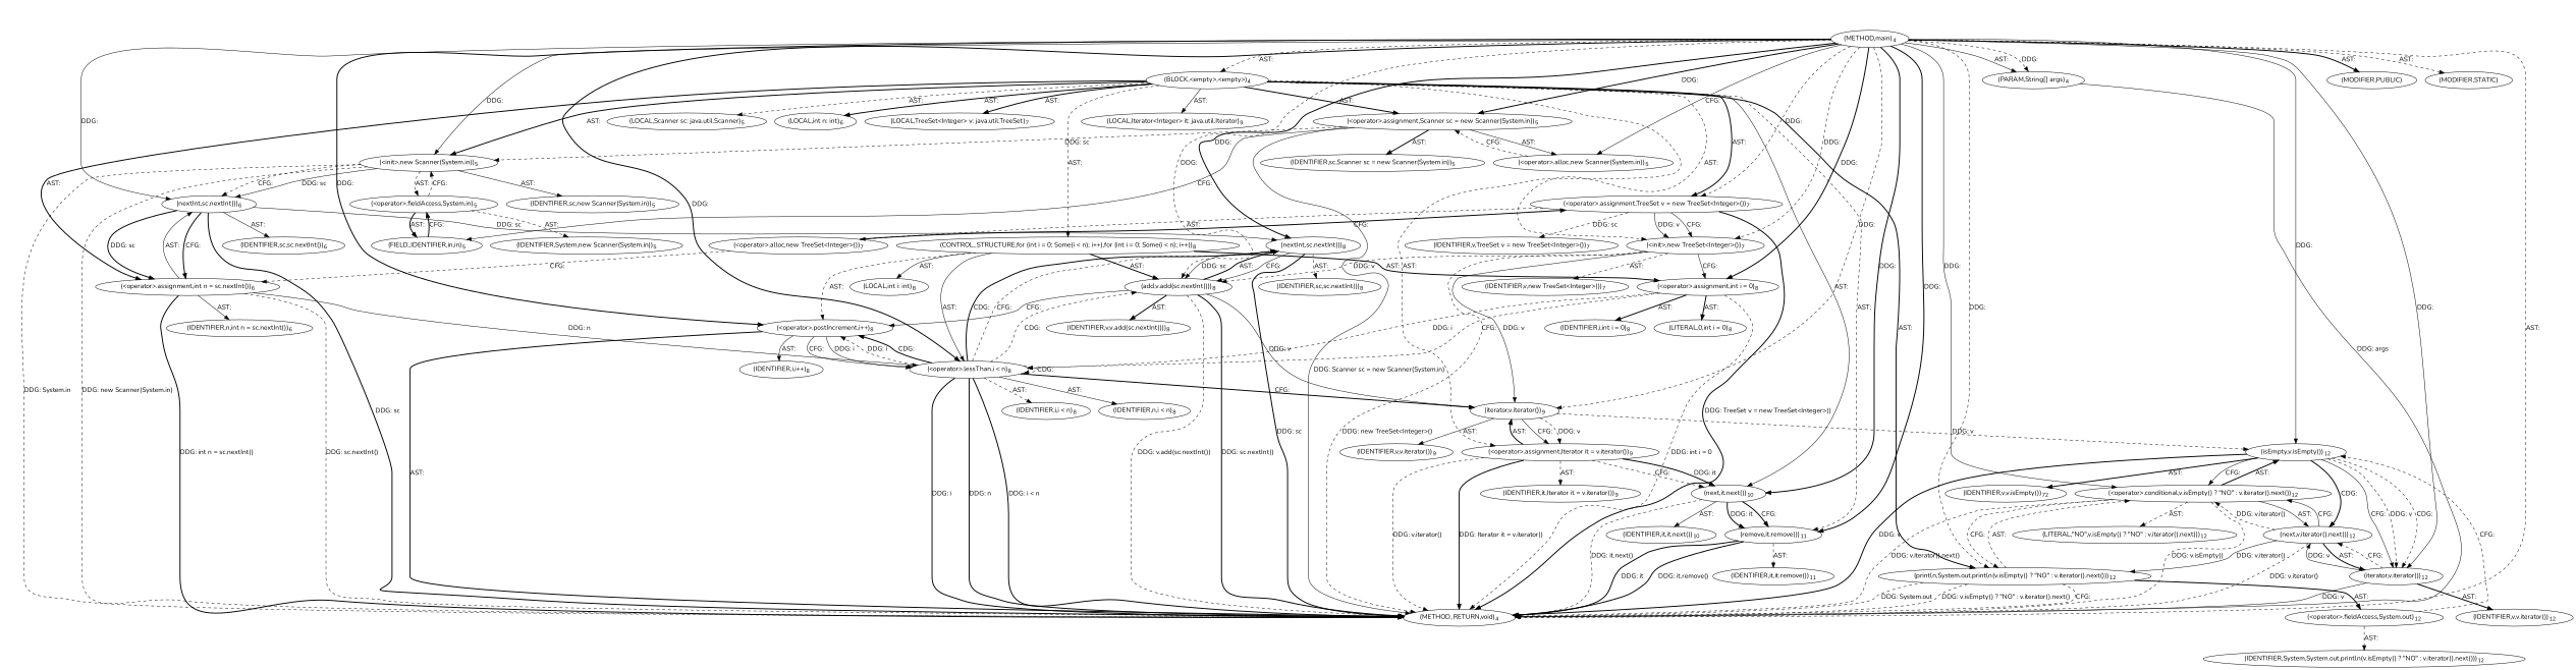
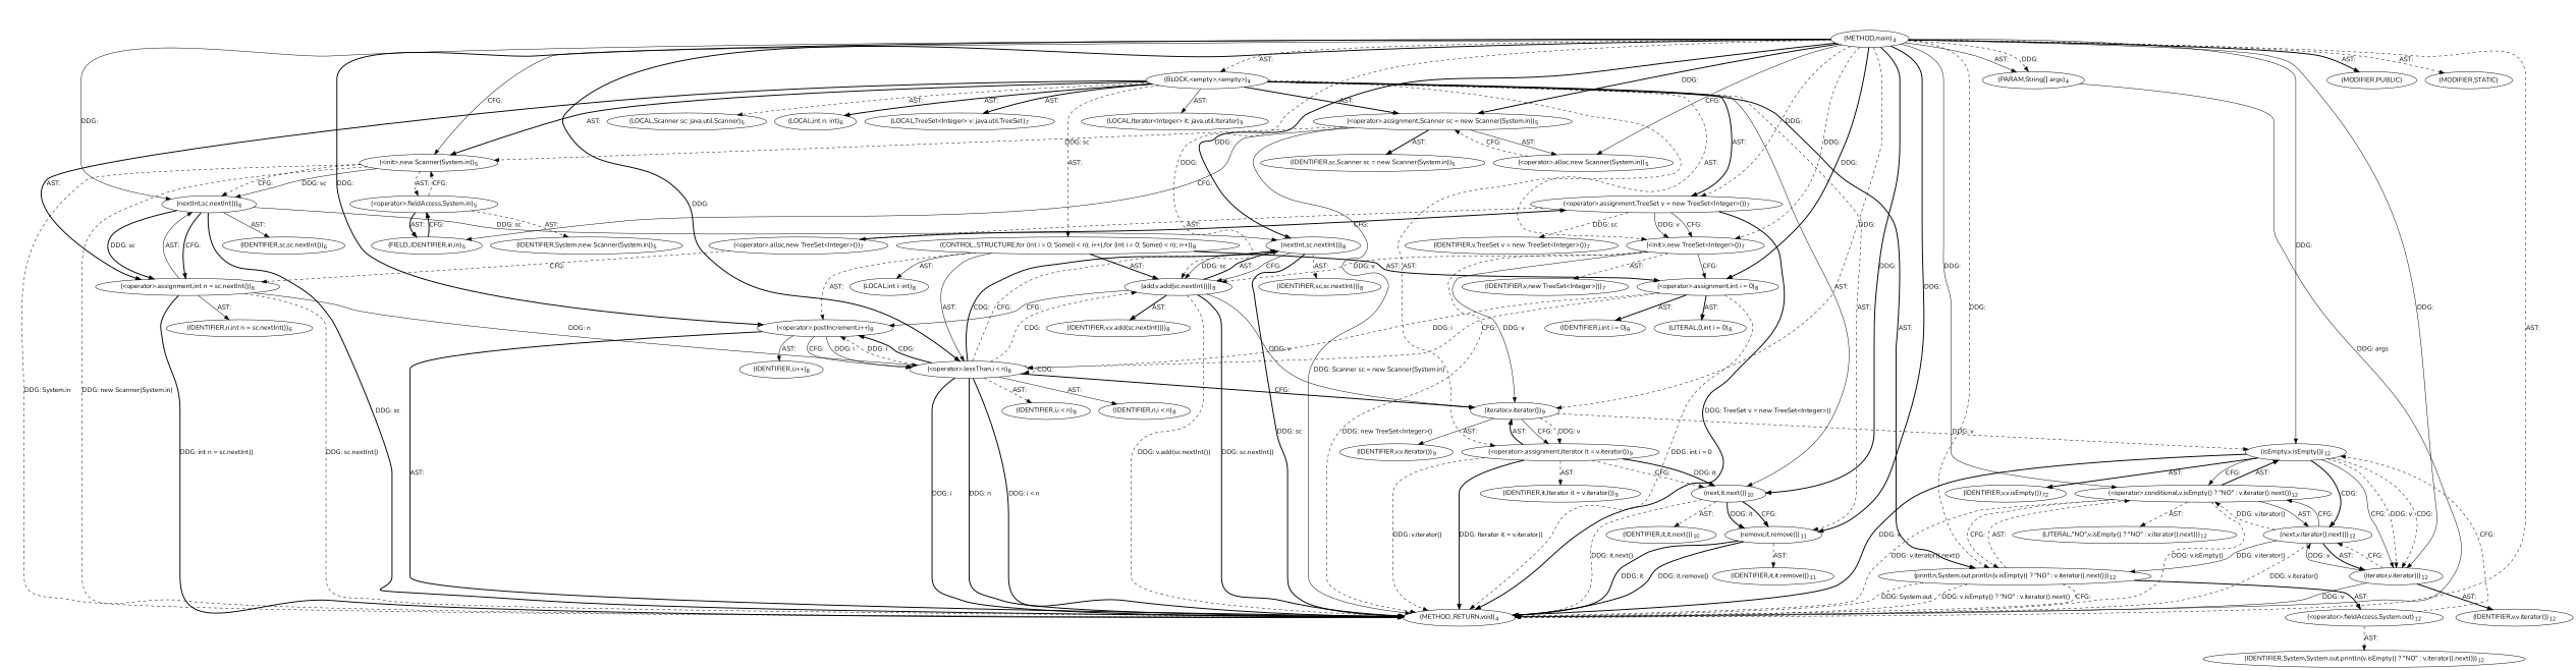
  digraph {
    fontname=Nunito
    node [fontname=Nunito]
    edge [fontname=Nunito style=dashed]
    n1 [label=<(METHOD,main)<SUB>4</SUB>>]
    n2 [label=<(PARAM,String[] args)<SUB>4</SUB>>]
    n3 [label=<(BLOCK,&lt;empty&gt;,&lt;empty&gt;)<SUB>4</SUB>>]
    n4 [label=<(&lt;operator&gt;.assignment,Scanner sc = new Scanner(System.in))<SUB>5</SUB>>]
    n5 [label=<(&lt;operator&gt;.alloc,new Scanner(System.in))<SUB>5</SUB>>]
    n6 [label=<(&lt;init&gt;,new Scanner(System.in))<SUB>5</SUB>>]
    n7 [label=<(nextInt,sc.nextInt())<SUB>6</SUB>>]
    n8 [label=<(&lt;operator&gt;.assignment,TreeSet v = new TreeSet&lt;Integer&gt;())<SUB>7</SUB>>]
    n9 [label=<(&lt;init&gt;,new TreeSet&lt;Integer&gt;())<SUB>7</SUB>>]
    n10 [label=<(&lt;operator&gt;.assignment,int i = 0)<SUB>8</SUB>>]
    n11 [label=<(&lt;operator&gt;.lessThan,i &lt; n)<SUB>8</SUB>>]
    n12 [label=<(&lt;operator&gt;.postIncrement,i++)<SUB>8</SUB>>]
    n13 [label=<(add,v.add(sc.nextInt()))<SUB>8</SUB>>]
    n14 [label=<(nextInt,sc.nextInt())<SUB>8</SUB>>]
    n15 [label=<(iterator,v.iterator())<SUB>9</SUB>>]
    n16 [label=<(next,it.next())<SUB>10</SUB>>]
    n17 [label=<(remove,it.remove())<SUB>11</SUB>>]
    n18 [label=<(println,System.out.println(v.isEmpty() ? &quot;NO&quot; : v.iterator().next()))<SUB>12</SUB>>]
    n19 [label=<(&lt;operator&gt;.conditional,v.isEmpty() ? &quot;NO&quot; : v.iterator().next())<SUB>12</SUB>>]
    n20 [label=<(isEmpty,v.isEmpty())<SUB>12</SUB>>]
    n21 [label=<(iterator,v.iterator())<SUB>12</SUB>>]
    n22 [label=<(MODIFIER,PUBLIC)>]
    n23 [label=<(MODIFIER,STATIC)>]
    n24 [label=<(METHOD_RETURN,void)<SUB>4</SUB>>]
    n25 [label=<(LOCAL,Scanner sc: java.util.Scanner)<SUB>5</SUB>>]
    n26 [label=<(LOCAL,int n: int)<SUB>6</SUB>>]
    n27 [label=<(&lt;operator&gt;.assignment,int n = sc.nextInt())<SUB>6</SUB>>]
    n28 [label=<(LOCAL,TreeSet&lt;Integer&gt; v: java.util.TreeSet)<SUB>7</SUB>>]
    n29 [label=<(CONTROL_STRUCTURE,for (int i = 0; Some(i &lt; n); i++),for (int i = 0; Some(i &lt; n); i++))<SUB>8</SUB>>]
    n30 [label=<(LOCAL,Iterator&lt;Integer&gt; it: java.util.Iterator)<SUB>9</SUB>>]
    n31 [label=<(&lt;operator&gt;.assignment,Iterator it = v.iterator())<SUB>9</SUB>>]
    n32 [label=<(IDENTIFIER,sc,Scanner sc = new Scanner(System.in))<SUB>5</SUB>>]
    n33 [label=<(FIELD_IDENTIFIER,in,in)<SUB>5</SUB>>]
-   n34 [label=<(IDENTIFIER,sc,new Scanner(System.in))<SUB>5</SUB>>]
    n35 [label=<(&lt;operator&gt;.fieldAccess,System.in)<SUB>5</SUB>>]
    n36 [label=<(IDENTIFIER,sc,sc.nextInt())<SUB>6</SUB>>]
    n37 [label=<(&lt;operator&gt;.alloc,new TreeSet&lt;Integer&gt;())<SUB>7</SUB>>]
    n38 [label=<(IDENTIFIER,v,TreeSet v = new TreeSet&lt;Integer&gt;())<SUB>7</SUB>>]
    n39 [label=<(IDENTIFIER,v,new TreeSet&lt;Integer&gt;())<SUB>7</SUB>>]
    n40 [label=<(IDENTIFIER,i,int i = 0)<SUB>8</SUB>>]
    n41 [label=<(LITERAL,0,int i = 0)<SUB>8</SUB>>]
    n42 [label=<(IDENTIFIER,i,i &lt; n)<SUB>8</SUB>>]
    n43 [label=<(IDENTIFIER,n,i &lt; n)<SUB>8</SUB>>]
    n44 [label=<(IDENTIFIER,i,i++)<SUB>8</SUB>>]
    n45 [label=<(IDENTIFIER,v,v.add(sc.nextInt()))<SUB>8</SUB>>]
    n46 [label=<(IDENTIFIER,sc,sc.nextInt())<SUB>8</SUB>>]
    n47 [label=<(IDENTIFIER,v,v.iterator())<SUB>9</SUB>>]
    n48 [label=<(IDENTIFIER,it,it.next())<SUB>10</SUB>>]
    n49 [label=<(IDENTIFIER,it,it.remove())<SUB>11</SUB>>]
    n50 [label=<(&lt;operator&gt;.fieldAccess,System.out)<SUB>12</SUB>>]
    n51 [label=<(LITERAL,&quot;NO&quot;,v.isEmpty() ? &quot;NO&quot; : v.iterator().next())<SUB>12</SUB>>]
    n52 [label=<(next,v.iterator().next())<SUB>12</SUB>>]
    n53 [label=<(IDENTIFIER,v,v.isEmpty())<SUB>72</SUB>>]
    n54 [label=<(IDENTIFIER,v,v.iterator())<SUB>12</SUB>>]
    n55 [label=<(IDENTIFIER,n,int n = sc.nextInt())<SUB>6</SUB>>]
    n56 [label=<(LOCAL,int i: int)<SUB>8</SUB>>]
    n57 [label=<(IDENTIFIER,it,Iterator it = v.iterator())<SUB>9</SUB>>]
    n58 [label=<(IDENTIFIER,System,new Scanner(System.in))<SUB>5</SUB>>]
    n59 [label=<(IDENTIFIER,System,System.out.println(v.isEmpty() ? &quot;NO&quot; : v.iterator().next()))<SUB>12</SUB>>]
    n1 -> n2 [label="AST: " style=solid]
    n1 -> n2 [label="DDG: "]
    n1 -> n3 [label="AST: "]
    n1 -> n4 [label="DDG: " style=bold]
    n1 -> n5 [label="CFG: " style=solid]
-   n1 -> n6 [label="DDG: " style=solid]
+   n1 -> n6 [label="CFG: " style=solid]
    n1 -> n7 [label="DDG: " style=solid]
    n1 -> n8 [label="DDG: "]
    n1 -> n9 [label="DDG: "]
    n1 -> n10 [label="DDG: " style=bold]
    n1 -> n11 [label="DDG: " style=bold]
    n1 -> n12 [label="DDG: " style=bold]
    n1 -> n13 [label="DDG: "]
    n1 -> n14 [label="DDG: " style=bold]
    n1 -> n15 [label="DDG: "]
    n1 -> n16 [label="DDG: " style=bold]
    n1 -> n17 [label="DDG: " style=bold]
    n1 -> n18 [label="DDG: "]
    n1 -> n19 [label="DDG: " style=solid]
    n1 -> n20 [label="DDG: " style=solid]
    n1 -> n21 [label="DDG: " style=solid]
    n1 -> n22 [label="AST: " style=bold]
    n1 -> n23 [label="AST: "]
    n1 -> n24 [label="AST: "]
    n2 -> n24 [label="DDG: args" style=solid]
    n3 -> n4 [label="AST: " style=bold]
    n3 -> n6 [label="AST: " style=bold]
    n3 -> n8 [label="AST: " style=bold]
    n3 -> n9 [label="AST: "]
    n3 -> n16 [label="AST: " style=solid]
    n3 -> n17 [label="AST: "]
    n3 -> n18 [label="AST: " style=bold]
    n3 -> n25 [label="AST: "]
    n3 -> n26 [label="AST: " style=bold]
    n3 -> n27 [label="AST: " style=bold]
    n3 -> n28 [label="AST: " style=bold]
    n3 -> n29 [label="AST: "]
    n3 -> n30 [label="AST: " style=solid]
    n3 -> n31 [label="AST: "]
    n4 -> n5 [label="AST: " style=solid]
    n4 -> n6 [label="DDG: sc"]
    n4 -> n24 [label="DDG: Scanner sc = new Scanner(System.in)" style=solid]
    n4 -> n32 [label="AST: " style=bold]
    n4 -> n33 [label="CFG: " style=solid]
    n5 -> n4 [label="CFG: "]
    n6 -> n7 [label="CFG: "]
    n6 -> n7 [label="DDG: sc" style=solid]
    n6 -> n24 [label="DDG: System.in"]
    n6 -> n24 [label="DDG: new Scanner(System.in)"]
-   n6 -> n34 [label="AST: " style=solid]
    n6 -> n35 [label="AST: "]
    n7 -> n14 [label="DDG: sc" style=solid]
    n7 -> n24 [label="DDG: sc" style=bold]
    n7 -> n27 [label="CFG: " style=bold]
    n7 -> n27 [label="DDG: sc" style=bold]
    n7 -> n36 [label="AST: " style=solid]
    n8 -> n9 [label="CFG: " style=solid]
    n8 -> n9 [label="DDG: v" style=solid]
    n8 -> n24 [label="DDG: TreeSet v = new TreeSet&lt;Integer&gt;()" style=bold]
    n8 -> n37 [label="AST: "]
    n8 -> n38 [label="DDG: sc"]
    n9 -> n10 [label="CFG: " style=solid]
    n9 -> n13 [label="DDG: v"]
    n9 -> n15 [label="DDG: v" style=solid]
    n9 -> n24 [label="DDG: new TreeSet&lt;Integer&gt;()"]
    n9 -> n39 [label="AST: "]
    n10 -> n11 [label="CFG: "]
    n10 -> n11 [label="DDG: i"]
    n10 -> n24 [label="DDG: int i = 0"]
    n10 -> n40 [label="AST: " style=bold]
    n10 -> n41 [label="AST: " style=bold]
    n11 -> n11 [label="CDG: "]
    n11 -> n12 [label="DDG: i"]
    n11 -> n12 [label="CDG: " style=bold]
    n11 -> n13 [label="CDG: "]
    n11 -> n14 [label="CFG: "]
    n11 -> n14 [label="CDG: " style=bold]
    n11 -> n15 [label="CFG: " style=bold]
    n11 -> n24 [label="DDG: i" style=bold]
    n11 -> n24 [label="DDG: n" style=bold]
    n11 -> n24 [label="DDG: i &lt; n" style=bold]
    n11 -> n42 [label="AST: "]
    n11 -> n43 [label="AST: " style=solid]
    n12 -> n11 [label="CFG: " style=solid]
    n12 -> n11 [label="DDG: i" style=solid]
    n12 -> n24 [label="AST: " style=bold]
    n12 -> n44 [label="AST: " style=solid]
    n13 -> n12 [label="CFG: " style=solid]
    n13 -> n14 [label="AST: " style=bold]
    n13 -> n15 [label="DDG: v" style=solid]
    n13 -> n24 [label="DDG: sc.nextInt()" style=bold]
    n13 -> n24 [label="DDG: v.add(sc.nextInt())"]
    n13 -> n45 [label="AST: " style=bold]
    n14 -> n13 [label="CFG: " style=solid]
    n14 -> n13 [label="DDG: sc" style=solid]
    n14 -> n24 [label="DDG: sc" style=bold]
    n14 -> n46 [label="AST: "]
    n15 -> n20 [label="DDG: v"]
    n15 -> n31 [label="CFG: " style=solid]
    n15 -> n31 [label="DDG: v"]
    n15 -> n47 [label="AST: " style=solid]
    n16 -> n17 [label="CFG: " style=bold]
    n16 -> n17 [label="DDG: it" style=bold]
    n16 -> n24 [label="DDG: it.next()"]
-   n16 -> n48 [label="AST: " style=solid]
+   n16 -> n48 [label="AST: "]
    n17 -> n24 [label="DDG: it" style=bold]
    n17 -> n24 [label="DDG: it.remove()" style=bold]
    n17 -> n49 [label="AST: "]
    n18 -> n19 [label="AST: "]
    n18 -> n24 [label="CFG: "]
    n18 -> n24 [label="DDG: System.out"]
    n18 -> n24 [label="DDG: v.isEmpty() ? &quot;NO&quot; : v.iterator().next()"]
    n18 -> n50 [label="AST: " style=bold]
    n19 -> n18 [label="CFG: "]
    n19 -> n20 [label="AST: " style=bold]
    n19 -> n24 [label="DDG: v.isEmpty()"]
    n19 -> n24 [label="DDG: v.iterator().next()"]
    n19 -> n51 [label="AST: "]
    n19 -> n52 [label="AST: " style=solid]
    n20 -> n19 [label="CFG: " style=solid]
    n20 -> n21 [label="CFG: " style=solid]
    n20 -> n21 [label="DDG: v"]
    n20 -> n21 [label="CDG: "]
    n20 -> n24 [label="DDG: v" style=bold]
    n20 -> n52 [label="CDG: " style=bold]
    n20 -> n53 [label="AST: " style=bold]
    n21 -> n24 [label="DDG: v" style=solid]
    n21 -> n52 [label="CFG: "]
    n21 -> n52 [label="DDG: v" style=solid]
    n21 -> n54 [label="AST: " style=bold]
    n27 -> n7 [label="AST: " style=solid]
    n27 -> n11 [label="DDG: n" style=solid]
    n27 -> n24 [label="DDG: sc.nextInt()"]
    n27 -> n24 [label="DDG: int n = sc.nextInt()" style=bold]
    n27 -> n55 [label="AST: " style=solid]
    n29 -> n10 [label="AST: " style=bold]
    n29 -> n11 [label="AST: " style=solid]
    n29 -> n12 [label="AST: "]
    n29 -> n13 [label="AST: " style=bold]
    n29 -> n56 [label="AST: " style=solid]
    n31 -> n15 [label="AST: " style=bold]
    n31 -> n16 [label="CFG: "]
    n31 -> n16 [label="DDG: it" style=bold]
    n31 -> n24 [label="DDG: v.iterator()"]
    n31 -> n24 [label="DDG: Iterator it = v.iterator()" style=bold]
    n31 -> n57 [label="AST: "]
    n33 -> n35 [label="CFG: " style=bold]
    n35 -> n6 [label="CFG: "]
    n35 -> n33 [label="AST: " style=bold]
    n35 -> n58 [label="AST: "]
    n37 -> n8 [label="CFG: " style=bold]
    n37 -> n27 [label="CFG: "]
    n50 -> n20 [label="CFG: "]
    n50 -> n59 [label="AST: "]
    n52 -> n18 [label="DDG: v.iterator()" style=solid]
    n52 -> n19 [label="CFG: " style=solid]
    n52 -> n19 [label="DDG: v.iterator()"]
    n52 -> n21 [label="AST: " style=bold]
    n52 -> n24 [label="DDG: v.iterator()"]
  }
